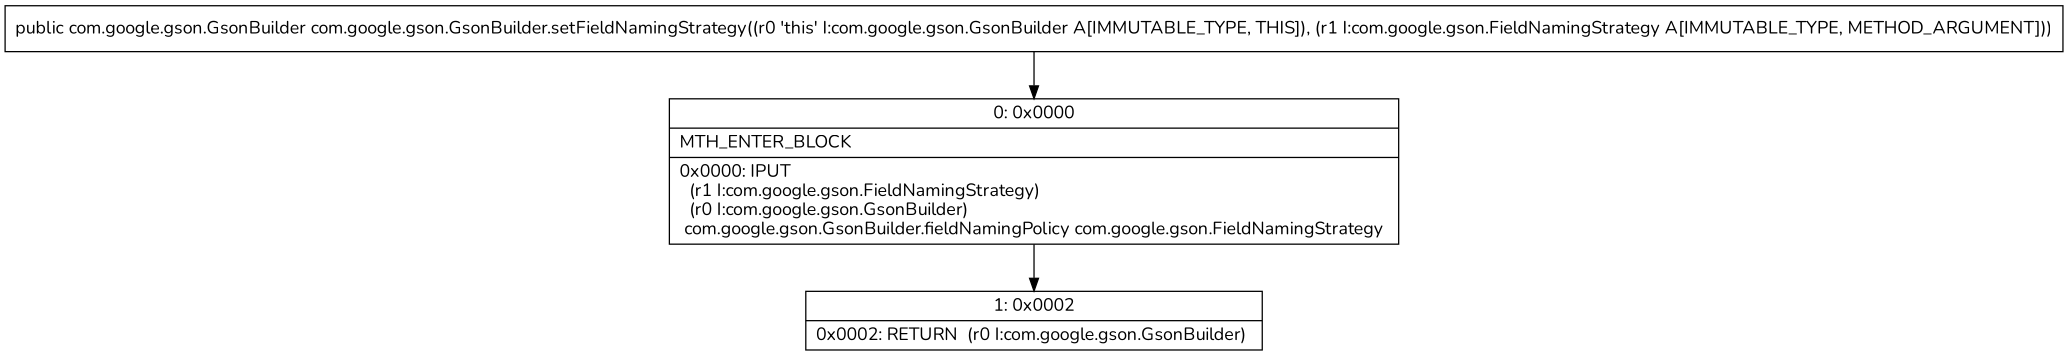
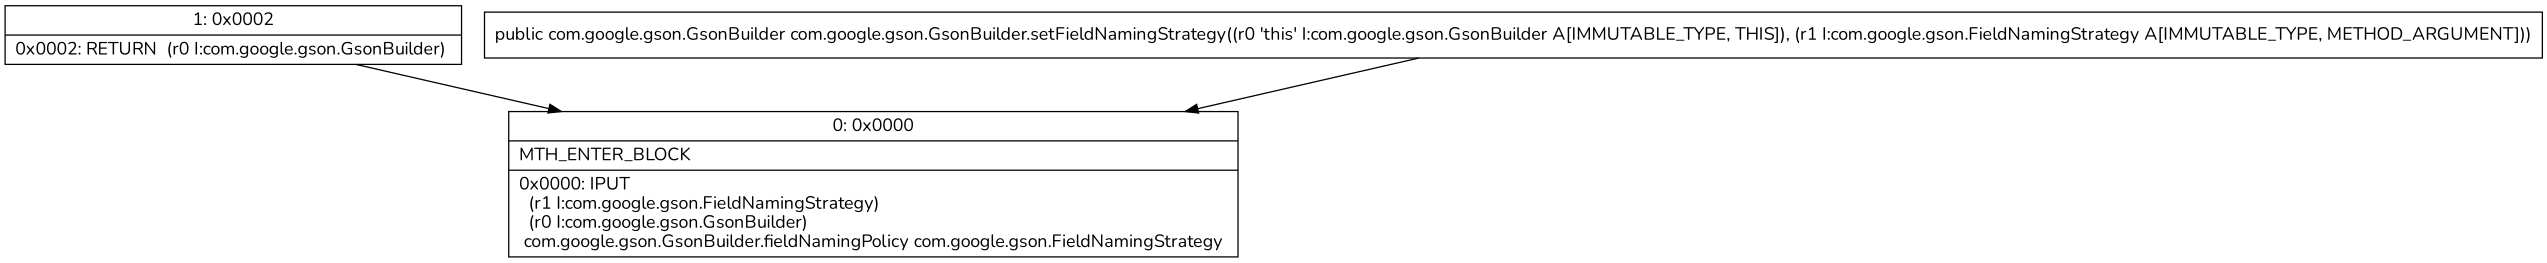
  digraph {
    fontname=Nunito
    node [shape=record fontname=Nunito]
    edge [fontname=Nunito]
    n1 [label="{0\:\ 0x0000|MTH_ENTER_BLOCK\l|0x0000: IPUT  \l  (r1 I:com.google.gson.FieldNamingStrategy)\l  (r0 I:com.google.gson.GsonBuilder)\l com.google.gson.GsonBuilder.fieldNamingPolicy com.google.gson.FieldNamingStrategy \l}"]
    n2 [label="{1\:\ 0x0002|0x0002: RETURN  (r0 I:com.google.gson.GsonBuilder) \l}"]
    n3 [label="{public com.google.gson.GsonBuilder com.google.gson.GsonBuilder.setFieldNamingStrategy((r0 'this' I:com.google.gson.GsonBuilder A[IMMUTABLE_TYPE, THIS]), (r1 I:com.google.gson.FieldNamingStrategy A[IMMUTABLE_TYPE, METHOD_ARGUMENT])) }"]
-   n1 -> n2
+   n2 -> n1
    n3 -> n1
  }
